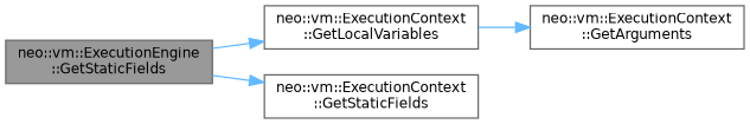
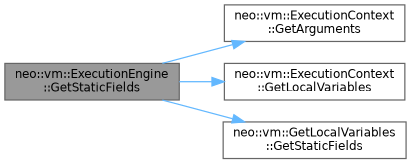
  digraph {
    rankdir=LR
    node [color=grey40 fillcolor=white fontname=Helvetica fontsize=10 shape=box style=filled]
    edge [color=steelblue1 fontname=Helvetica fontsize=10 labelfontname=Helvetica labelfontsize=10 style=solid]
    n1 [color=gray40 fillcolor=grey60 fontcolor=black height=0.2 label="neo::vm::ExecutionEngine\l::GetStaticFields" width=0.4]
    n2 [height=0.2 label="neo::vm::ExecutionContext\l::GetArguments" width=0.4]
    n3 [height=0.2 label="neo::vm::ExecutionContext\l::GetLocalVariables" width=0.4]
-   n4 [height=0.2 label="neo::vm::ExecutionContext\l::GetStaticFields" width=0.4]
-   n3 -> n2
+   n4 [height=0.2 label="neo::vm::GetLocalVariables\l::GetStaticFields" width=0.4]
+   n1 -> n2
    n1 -> n3
    n1 -> n4
  }
